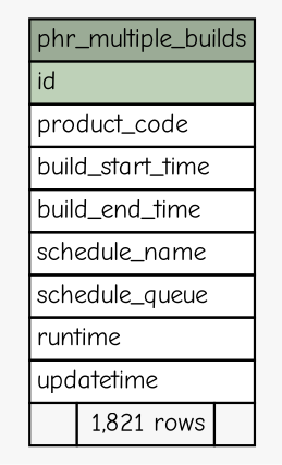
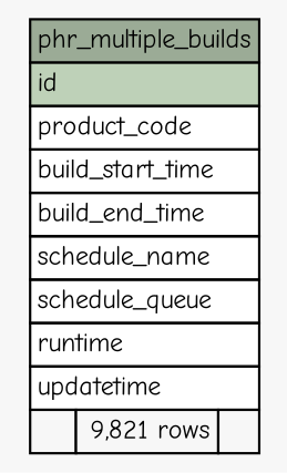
  digraph {
    bgcolor="#f7f7f7"
    fontname="Comic Neue"
    fontsize=11
    nodesep=0.18
    rankdir=RL
    ranksep=0.46
-   n1 [fontname="Comic Neue" fontsize=11 label=<     <TABLE BORDER="0" CELLBORDER="1" CELLSPACING="0" BGCOLOR="#ffffff">       <TR><TD COLSPAN="3" BGCOLOR="#9bab96" ALIGN="CENTER">phr_multiple_builds</TD></TR>       <TR><TD PORT="id" COLSPAN="3" BGCOLOR="#bed1b8" ALIGN="LEFT">id</TD></TR>       <TR><TD PORT="product_code" COLSPAN="3" ALIGN="LEFT">product_code</TD></TR>       <TR><TD PORT="build_start_time" COLSPAN="3" ALIGN="LEFT">build_start_time</TD></TR>       <TR><TD PORT="build_end_time" COLSPAN="3" ALIGN="LEFT">build_end_time</TD></TR>       <TR><TD PORT="schedule_name" COLSPAN="3" ALIGN="LEFT">schedule_name</TD></TR>       <TR><TD PORT="schedule_queue" COLSPAN="3" ALIGN="LEFT">schedule_queue</TD></TR>       <TR><TD PORT="runtime" COLSPAN="3" ALIGN="LEFT">runtime</TD></TR>       <TR><TD PORT="updatetime" COLSPAN="3" ALIGN="LEFT">updatetime</TD></TR>       <TR><TD ALIGN="LEFT" BGCOLOR="#f7f7f7">  </TD><TD ALIGN="RIGHT" BGCOLOR="#f7f7f7">1,821 rows</TD><TD ALIGN="RIGHT" BGCOLOR="#f7f7f7">  </TD></TR>     </TABLE>> shape=plaintext]
+   n1 [fontname="Comic Neue" fontsize=11 label=<     <TABLE BORDER="0" CELLBORDER="1" CELLSPACING="0" BGCOLOR="#ffffff">       <TR><TD COLSPAN="3" BGCOLOR="#9bab96" ALIGN="CENTER">phr_multiple_builds</TD></TR>       <TR><TD PORT="id" COLSPAN="3" BGCOLOR="#bed1b8" ALIGN="LEFT">id</TD></TR>       <TR><TD PORT="product_code" COLSPAN="3" ALIGN="LEFT">product_code</TD></TR>       <TR><TD PORT="build_start_time" COLSPAN="3" ALIGN="LEFT">build_start_time</TD></TR>       <TR><TD PORT="build_end_time" COLSPAN="3" ALIGN="LEFT">build_end_time</TD></TR>       <TR><TD PORT="schedule_name" COLSPAN="3" ALIGN="LEFT">schedule_name</TD></TR>       <TR><TD PORT="schedule_queue" COLSPAN="3" ALIGN="LEFT">schedule_queue</TD></TR>       <TR><TD PORT="runtime" COLSPAN="3" ALIGN="LEFT">runtime</TD></TR>       <TR><TD PORT="updatetime" COLSPAN="3" ALIGN="LEFT">updatetime</TD></TR>       <TR><TD ALIGN="LEFT" BGCOLOR="#f7f7f7">  </TD><TD ALIGN="RIGHT" BGCOLOR="#f7f7f7">9,821 rows</TD><TD ALIGN="RIGHT" BGCOLOR="#f7f7f7">  </TD></TR>     </TABLE>> shape=plaintext]
  }
